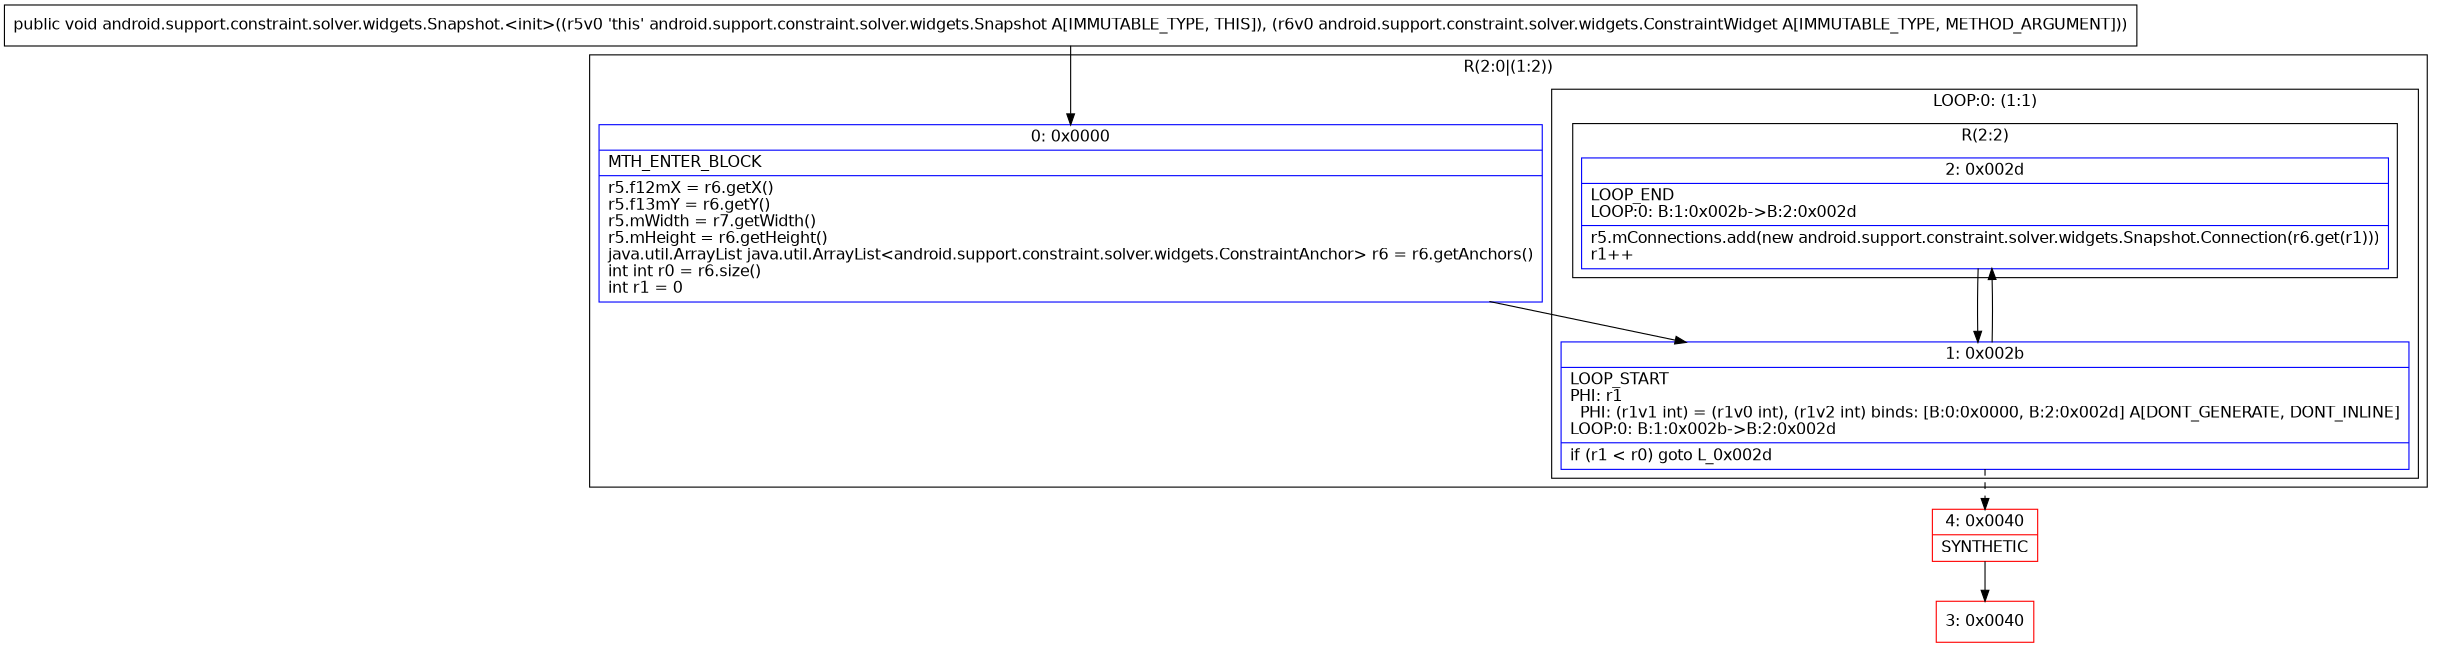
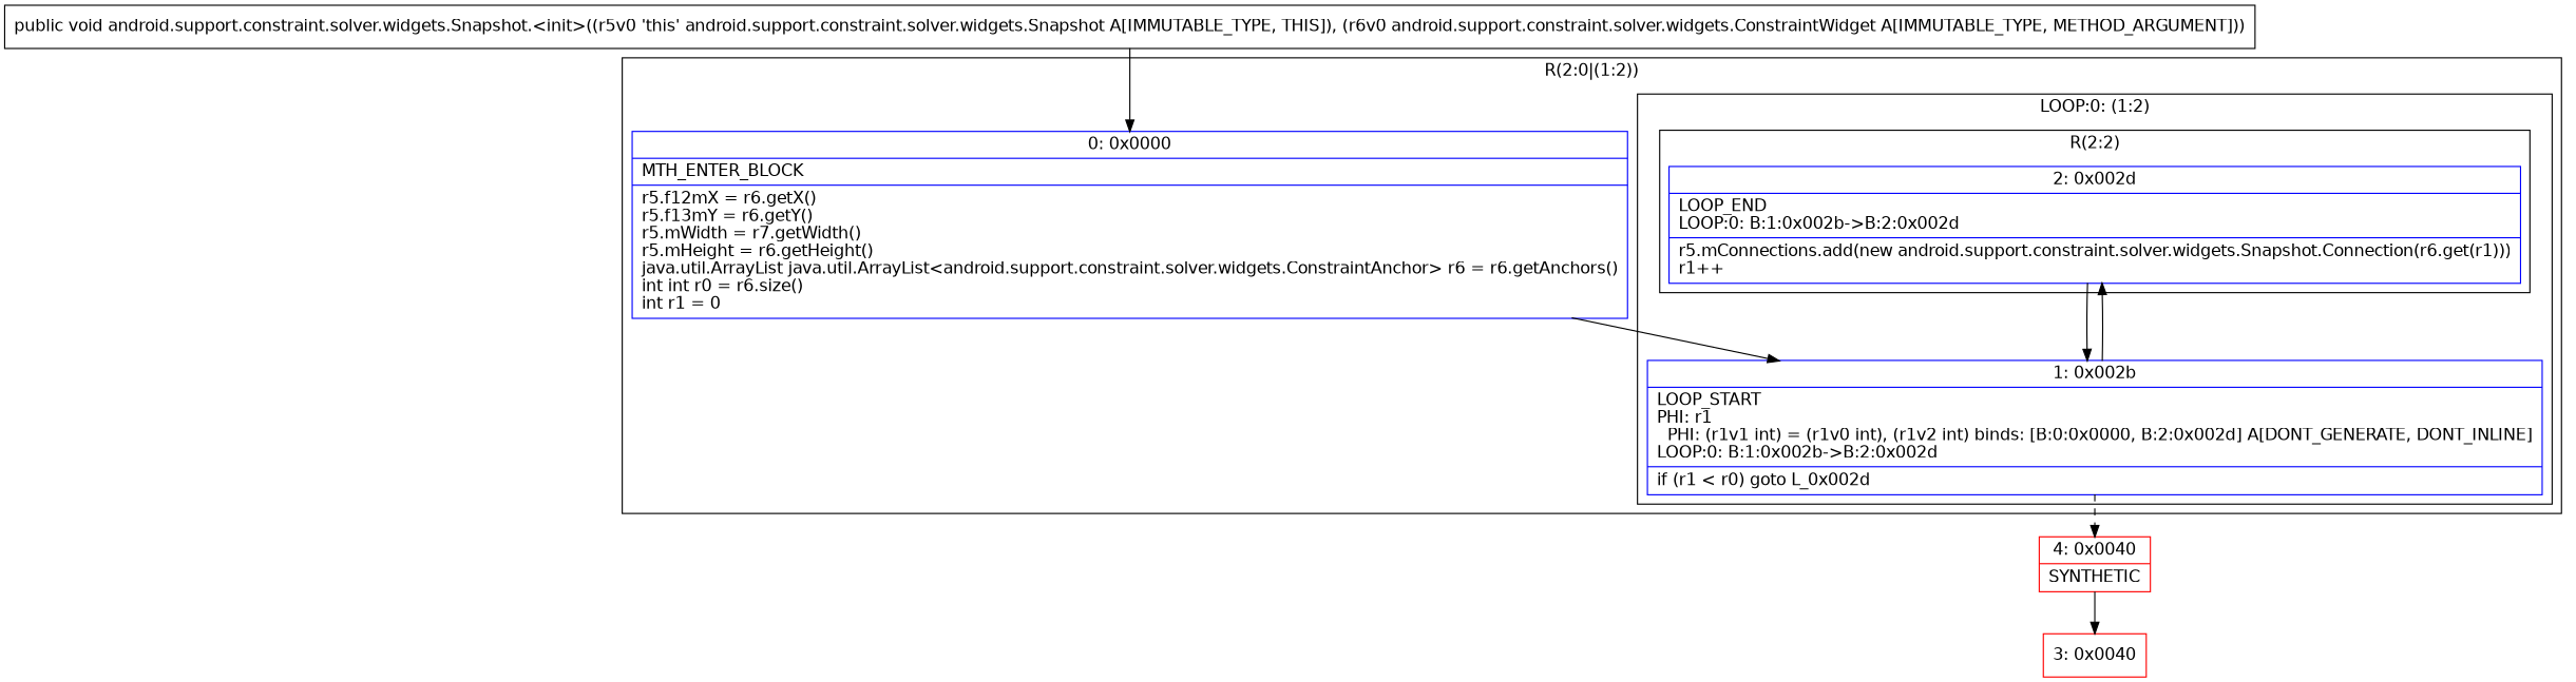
  digraph {
    fontname="DejaVu Sans"
    node [color=blue fontname="DejaVu Sans" shape=record]
    edge [fontname="DejaVu Sans"]
    n1 [label="{2\:\ 0x002d|LOOP_END\lLOOP:0: B:1:0x002b\-\>B:2:0x002d\l|r5.mConnections.add(new android.support.constraint.solver.widgets.Snapshot.Connection(r6.get(r1)))\lr1++\l}"]
    n2 [label="{1\:\ 0x002b|LOOP_START\lPHI: r1 \l  PHI: (r1v1 int) = (r1v0 int), (r1v2 int) binds: [B:0:0x0000, B:2:0x002d] A[DONT_GENERATE, DONT_INLINE]\lLOOP:0: B:1:0x002b\-\>B:2:0x002d\l|if (r1 \< r0) goto L_0x002d\l}"]
    n3 [label="{0\:\ 0x0000|MTH_ENTER_BLOCK\l|r5.f12mX = r6.getX()\lr5.f13mY = r6.getY()\lr5.mWidth = r7.getWidth()\lr5.mHeight = r6.getHeight()\ljava.util.ArrayList java.util.ArrayList\<android.support.constraint.solver.widgets.ConstraintAnchor\> r6 = r6.getAnchors()\lint int r0 = r6.size()\lint r1 = 0\l}"]
    n4 [color=red label="{4\:\ 0x0040|SYNTHETIC\l}"]
    n5 [color=red label="{3\:\ 0x0040}"]
    n6 [label="{public void android.support.constraint.solver.widgets.Snapshot.\<init\>((r5v0 'this' android.support.constraint.solver.widgets.Snapshot A[IMMUTABLE_TYPE, THIS]), (r6v0 android.support.constraint.solver.widgets.ConstraintWidget A[IMMUTABLE_TYPE, METHOD_ARGUMENT])) }" color=""]
    subgraph cluster_1 {
      label="R(2:0|(1:2))"
      n3
      subgraph cluster_2 {
-       label="LOOP:0: (1:1)"
+       label="LOOP:0: (1:2)"
        n2
        subgraph cluster_3 {
          label="R(2:2)"
          n1
        }
      }
    }
    n1 -> n2
    n2 -> n1
    n2 -> n4 [style=dashed]
    n3 -> n2
    n4 -> n5
    n6 -> n3
  }
